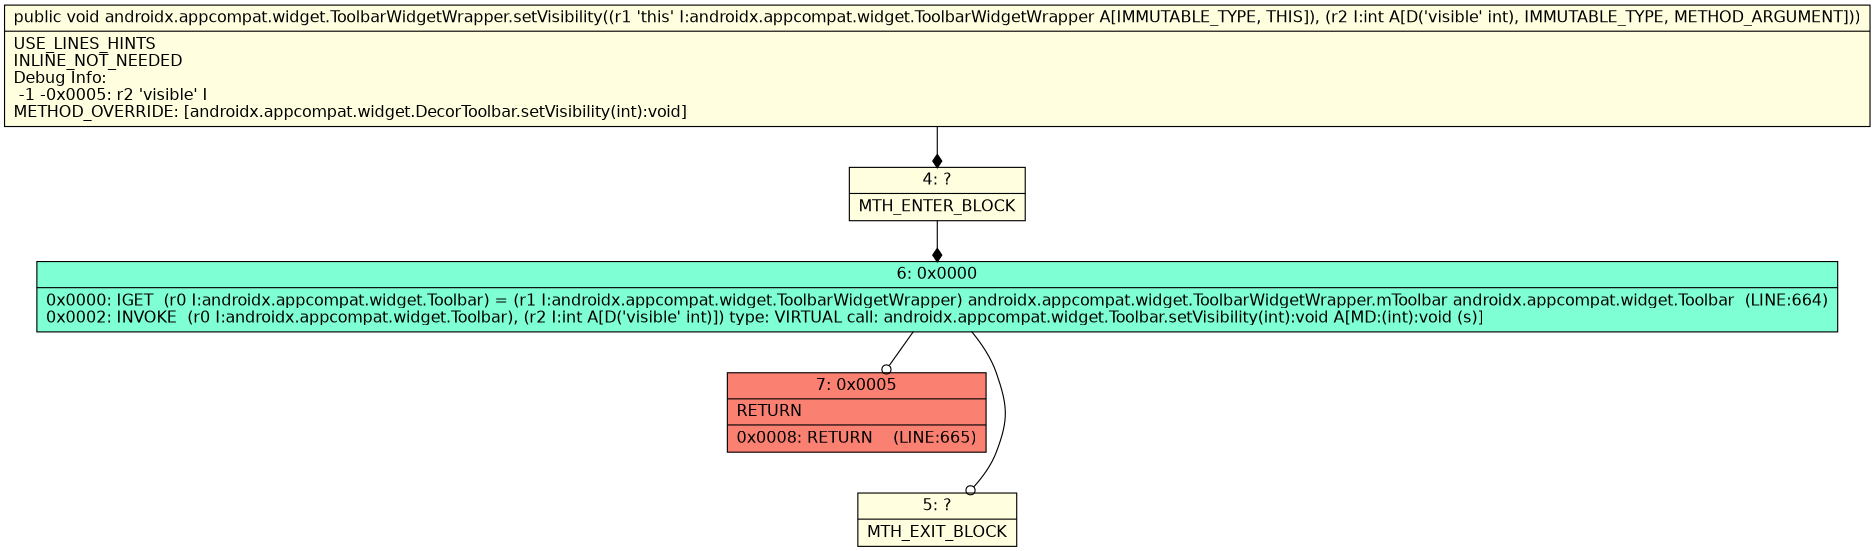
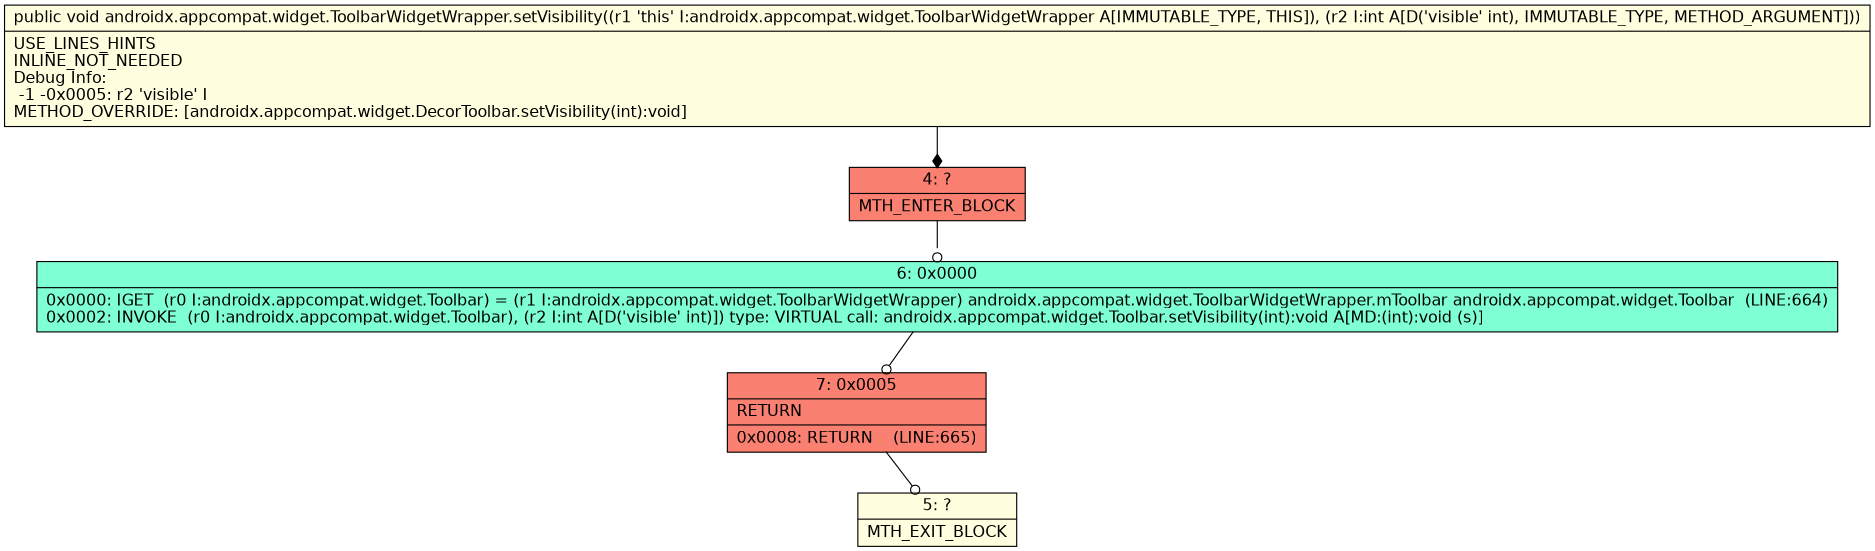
  digraph {
    fontname="DejaVu Sans"
    node [fillcolor=salmon fontname="DejaVu Sans" shape=record style=filled]
    edge [arrowhead=diamond fontname="DejaVu Sans"]
-   n1 [fillcolor=lightyellow label="{4\:\ ?|MTH_ENTER_BLOCK\l}"]
+   n1 [label="{4\:\ ?|MTH_ENTER_BLOCK\l}"]
    n2 [fillcolor=aquamarine label="{6\:\ 0x0000|0x0000: IGET  (r0 I:androidx.appcompat.widget.Toolbar) = (r1 I:androidx.appcompat.widget.ToolbarWidgetWrapper) androidx.appcompat.widget.ToolbarWidgetWrapper.mToolbar androidx.appcompat.widget.Toolbar  (LINE:664)\l0x0002: INVOKE  (r0 I:androidx.appcompat.widget.Toolbar), (r2 I:int A[D('visible' int)]) type: VIRTUAL call: androidx.appcompat.widget.Toolbar.setVisibility(int):void A[MD:(int):void (s)]\l}"]
    n3 [label="{7\:\ 0x0005|RETURN\l|0x0008: RETURN    (LINE:665)\l}"]
    n4 [fillcolor=lightyellow label="{5\:\ ?|MTH_EXIT_BLOCK\l}"]
    n5 [fillcolor=lightyellow label="{public void androidx.appcompat.widget.ToolbarWidgetWrapper.setVisibility((r1 'this' I:androidx.appcompat.widget.ToolbarWidgetWrapper A[IMMUTABLE_TYPE, THIS]), (r2 I:int A[D('visible' int), IMMUTABLE_TYPE, METHOD_ARGUMENT]))  | USE_LINES_HINTS\lINLINE_NOT_NEEDED\lDebug Info:\l  \-1 \-0x0005: r2 'visible' I\lMETHOD_OVERRIDE: [androidx.appcompat.widget.DecorToolbar.setVisibility(int):void]\l}"]
-   n1 -> n2
+   n1 -> n2 [arrowhead=odot]
    n2 -> n3 [arrowhead=odot]
-   n2 -> n4 [arrowhead=odot]
+   n3 -> n4 [arrowhead=odot]
    n5 -> n1
  }
